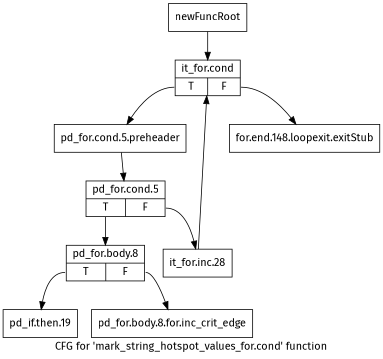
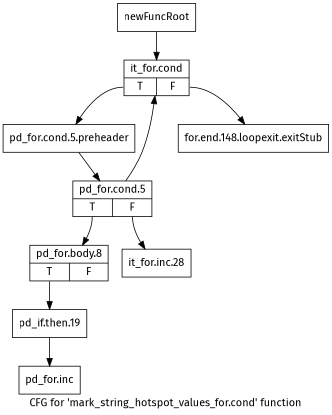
  digraph {
    fontname="Fira Sans"
    label="CFG for 'mark_string_hotspot_values_for.cond' function"
    node [fontname="Fira Sans" shape=record]
    edge [fontname="Fira Sans"]
    n1 [label="{newFuncRoot}"]
    n2 [label="{it_for.cond|{<s0>T|<s1>F}}"]
    n3 [label="{for.end.148.loopexit.exitStub}"]
    n4 [label="{pd_for.cond.5.preheader}"]
    n5 [label="{pd_for.cond.5|{<s0>T|<s1>F}}"]
    n6 [label="{pd_for.body.8|{<s0>T|<s1>F}}"]
    n7 [label="{it_for.inc.28}"]
    n8 [label="{pd_if.then.19}"]
-   n9 [label="{pd_for.body.8.for.inc_crit_edge}"]
+   n10 [label="{pd_for.inc}"]
    n1 -> n2
    n2 -> n3 [tailport=s1]
    n2 -> n4 [tailport=s0]
    n4 -> n5
    n5 -> n6 [tailport=s0]
    n5 -> n7 [tailport=s1]
    n6 -> n8 [tailport=s0]
-   n6 -> n9 [tailport=s1]
-   n7 -> n2
+   n5 -> n2
+   n8 -> n10
  }
